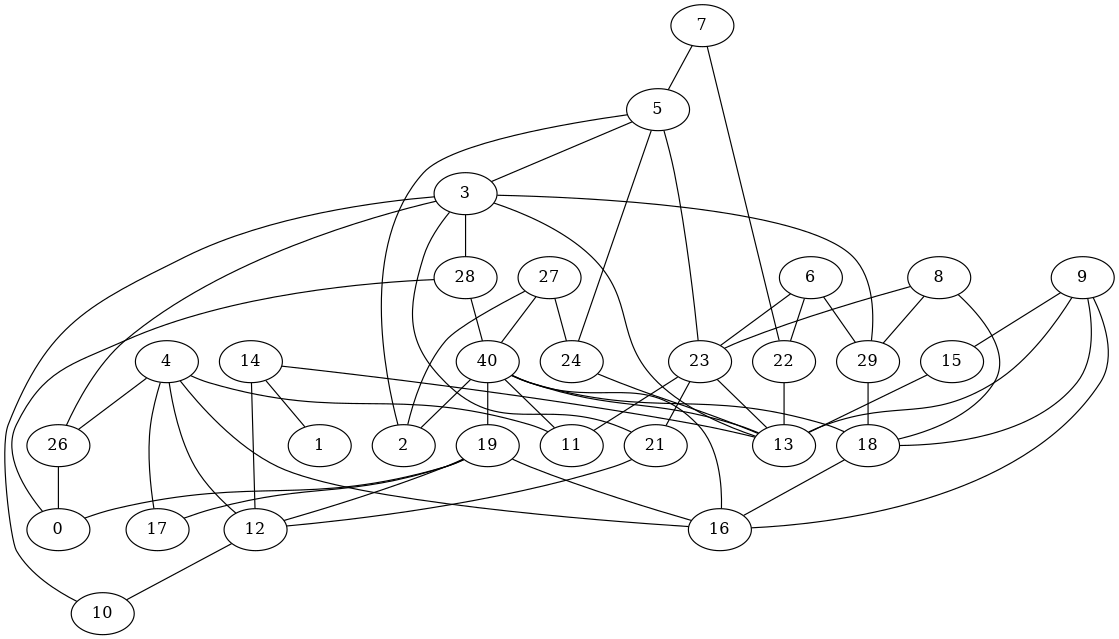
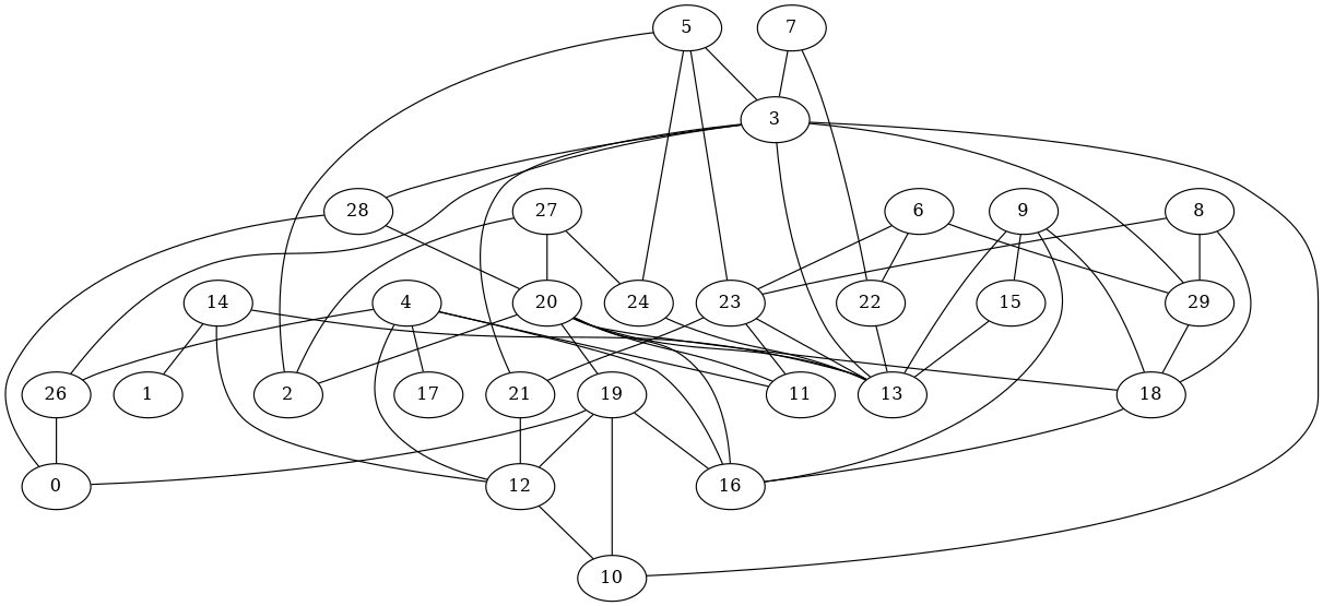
  digraph {
    edge [color=black dir=none]
    5
    24
    2
    23
    3
    13
    4
    12
    26
    17
    11
    16
    10
    0
    27
-   20 [label=40]
+   20
    7
    22
    9
    18
    15
    14
    1
    19
    21
    28
    29
    6
    8
    subgraph sub_1 {
      5
      24
      2
      23
      3
      13
      4
      12
      26
      17
      11
      16
      10
      0
      27
      20
      7
      22
      9
      18
      15
      14
      1
      19
      21
      28
      29
      6
      8
    }
    5 -> 24
    5 -> 2
    5 -> 23
    5 -> 3
    24 -> 13
    23 -> 13
    23 -> 11
    23 -> 21
    3 -> 13
    3 -> 26
    3 -> 10
    3 -> 21
    3 -> 28
    3 -> 29
    4 -> 12
    4 -> 26
    4 -> 17
    4 -> 11
    4 -> 16
    12 -> 10
    26 -> 0
    27 -> 24
    27 -> 2
    27 -> 20
    20 -> 2
    20 -> 13
    20 -> 11
    20 -> 16
    20 -> 18
    20 -> 19
-   7 -> 5
+   7 -> 3
    7 -> 22
    22 -> 13
    9 -> 13
    9 -> 16
    9 -> 18
    9 -> 15
    18 -> 16
    15 -> 13
    14 -> 13
    14 -> 12
    14 -> 1
    19 -> 12
-   19 -> 17
+   19 -> 10
    19 -> 16
    19 -> 0
    21 -> 12
    28 -> 0
    28 -> 20
    29 -> 18
    6 -> 23
    6 -> 22
    6 -> 29
    8 -> 23
    8 -> 18
    8 -> 29
  }
